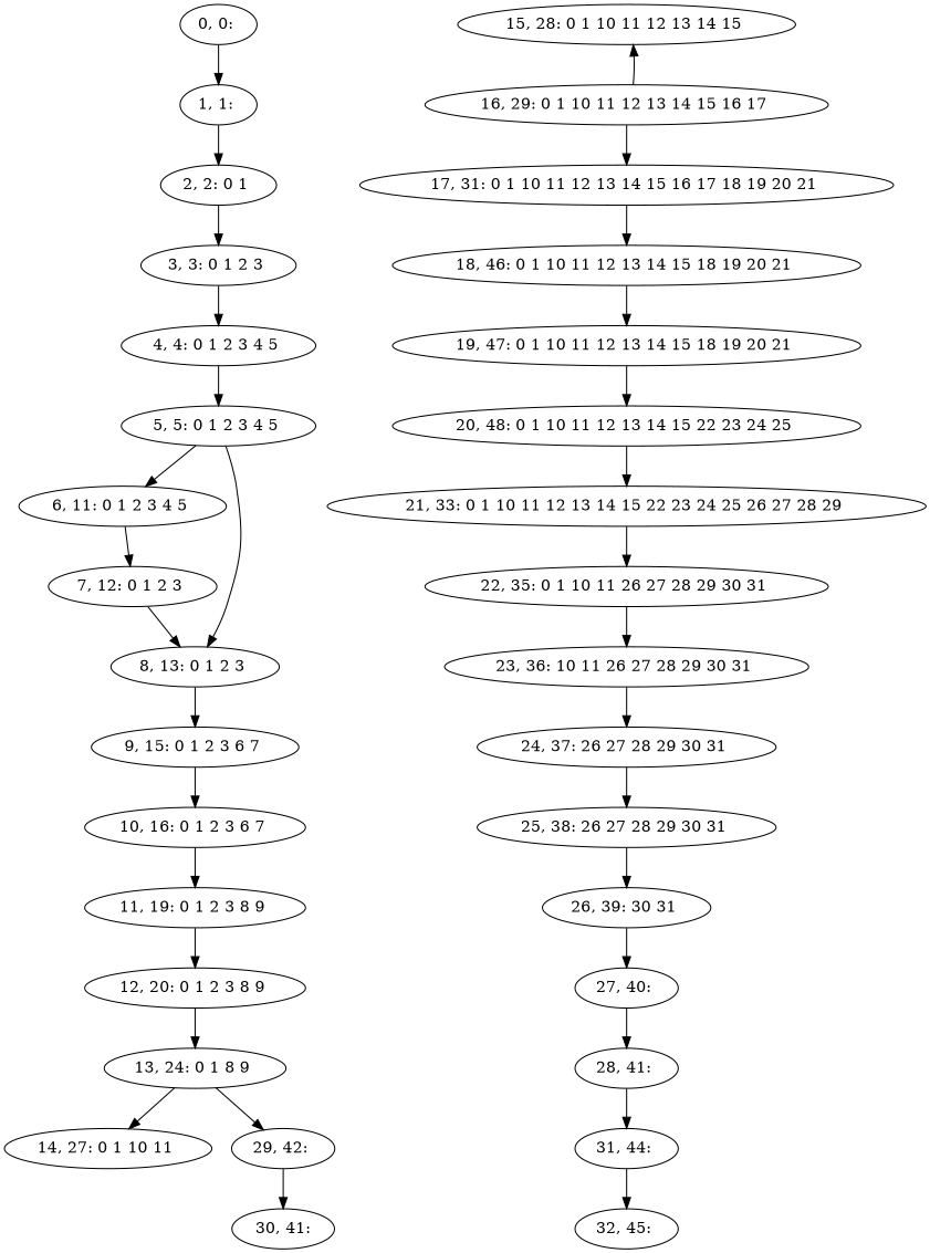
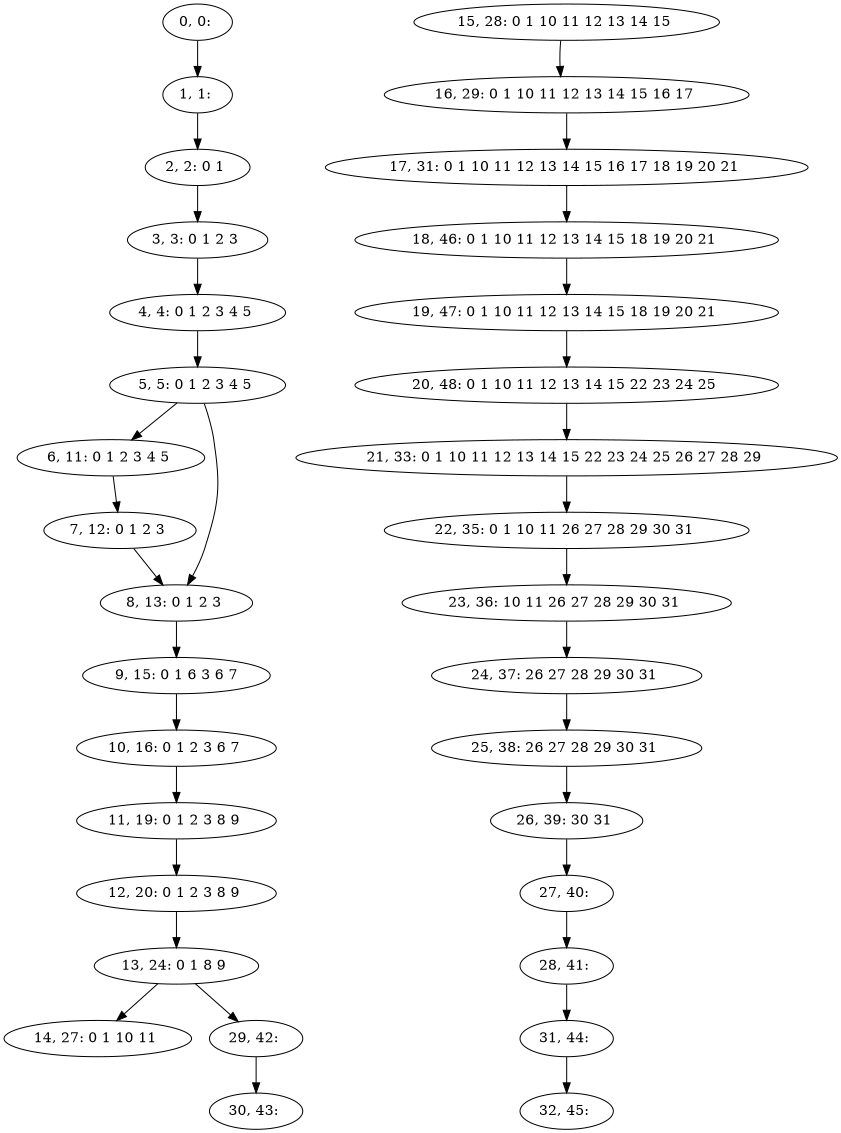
  digraph {
    n1 [label="0, 0: "]
    n2 [label="1, 1: "]
    n3 [label="2, 2: 0 1 "]
    n4 [label="3, 3: 0 1 2 3 "]
    n5 [label="4, 4: 0 1 2 3 4 5 "]
    n6 [label="5, 5: 0 1 2 3 4 5 "]
    n7 [label="6, 11: 0 1 2 3 4 5 "]
    n8 [label="8, 13: 0 1 2 3 "]
    n9 [label="7, 12: 0 1 2 3 "]
-   n10 [label="9, 15: 0 1 2 3 6 7 "]
+   n10 [label="9, 15: 0 1 6 3 6 7"]
    n11 [label="10, 16: 0 1 2 3 6 7 "]
    n12 [label="11, 19: 0 1 2 3 8 9 "]
    n13 [label="12, 20: 0 1 2 3 8 9 "]
    n14 [label="13, 24: 0 1 8 9 "]
    n15 [label="14, 27: 0 1 10 11 "]
    n16 [label="29, 42: "]
-   n17 [label="30, 41:"]
+   n17 [label="30, 43: "]
    n18 [label="15, 28: 0 1 10 11 12 13 14 15 "]
    n19 [label="16, 29: 0 1 10 11 12 13 14 15 16 17 "]
    n20 [label="17, 31: 0 1 10 11 12 13 14 15 16 17 18 19 20 21 "]
    n21 [label="18, 46: 0 1 10 11 12 13 14 15 18 19 20 21 "]
    n22 [label="19, 47: 0 1 10 11 12 13 14 15 18 19 20 21 "]
    n23 [label="20, 48: 0 1 10 11 12 13 14 15 22 23 24 25 "]
    n24 [label="21, 33: 0 1 10 11 12 13 14 15 22 23 24 25 26 27 28 29 "]
    n25 [label="22, 35: 0 1 10 11 26 27 28 29 30 31 "]
    n26 [label="23, 36: 10 11 26 27 28 29 30 31 "]
    n27 [label="24, 37: 26 27 28 29 30 31 "]
    n28 [label="25, 38: 26 27 28 29 30 31 "]
    n29 [label="26, 39: 30 31 "]
    n30 [label="27, 40: "]
    n31 [label="28, 41: "]
    n32 [label="31, 44: "]
    n33 [label="32, 45: "]
    n1 -> n2
    n2 -> n3
    n3 -> n4
    n4 -> n5
    n5 -> n6
    n6 -> n7
    n6 -> n8
    n7 -> n9
    n8 -> n10
    n9 -> n8
    n10 -> n11
    n11 -> n12
    n12 -> n13
    n13 -> n14
    n14 -> n15
    n14 -> n16
    n16 -> n17
-   n19 -> n18
+   n18 -> n19
    n19 -> n20
    n20 -> n21
    n21 -> n22
    n22 -> n23
    n23 -> n24
    n24 -> n25
    n25 -> n26
    n26 -> n27
    n27 -> n28
    n28 -> n29
    n29 -> n30
    n30 -> n31
    n31 -> n32
    n32 -> n33
  }
